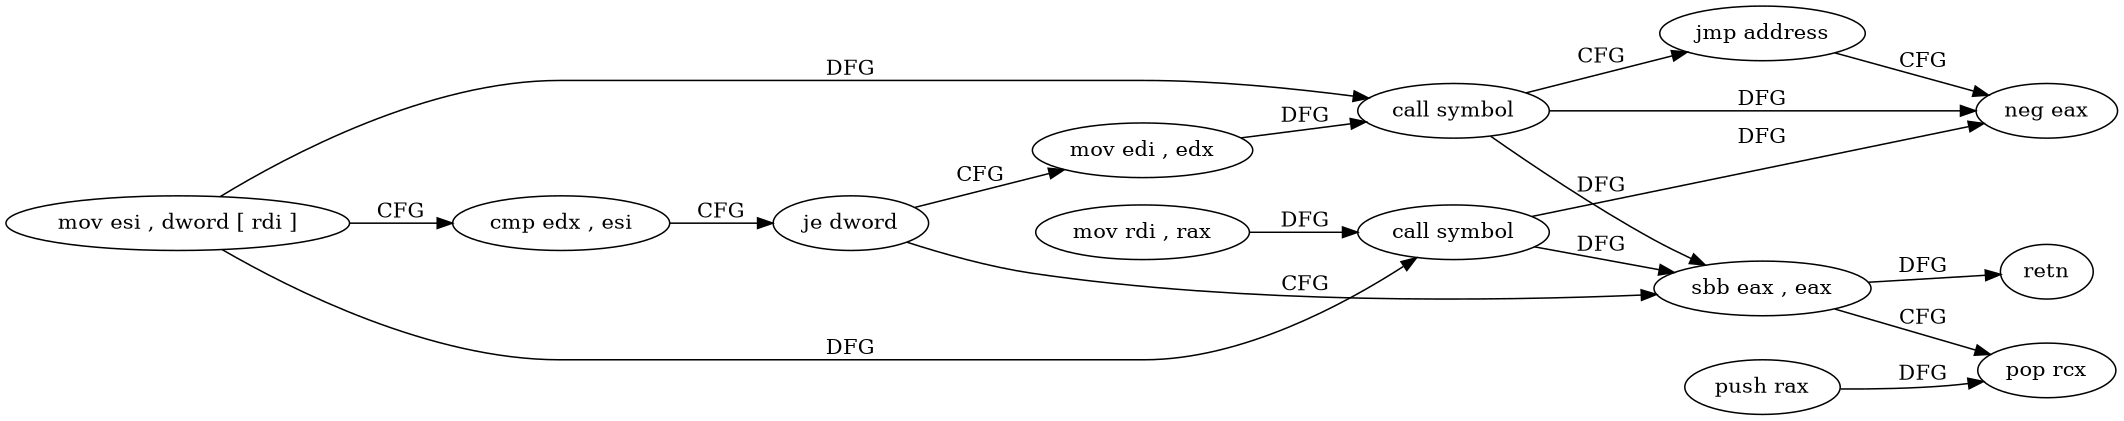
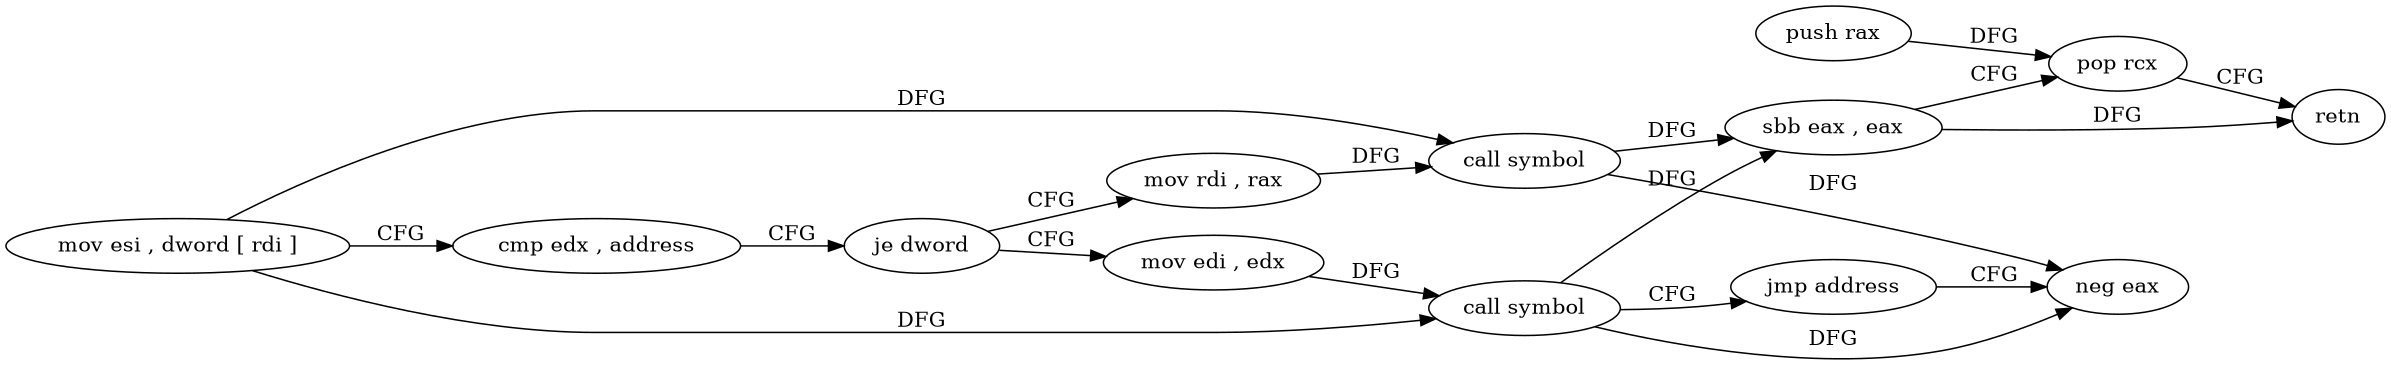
  digraph {
    rankdir=LR
    n1 [label="push rax"]
    n2 [label="pop rcx"]
    n3 [label=retn]
    n4 [label="mov esi , dword [ rdi ]"]
-   n5 [label="cmp edx , esi"]
+   n5 [label="cmp edx , address"]
    n6 [label="call symbol"]
    n7 [label="call symbol"]
    n8 [label="mov rdi , rax"]
    n9 [label="je dword"]
    n10 [label="neg eax"]
    n11 [label="sbb eax , eax"]
    n12 [label="jmp address"]
    n13 [label="mov edi , edx"]
    n1 -> n2 [label=DFG]
+   n2 -> n3 [label=CFG]
    n4 -> n5 [label=CFG]
    n4 -> n6 [label=DFG]
    n4 -> n7 [label=DFG]
    n5 -> n9 [label=CFG]
    n6 -> n10 [label=DFG]
    n6 -> n11 [label=DFG]
    n7 -> n10 [label=DFG]
    n7 -> n11 [label=DFG]
    n7 -> n12 [label=CFG]
    n8 -> n6 [label=DFG]
-   n9 -> n11 [label=CFG]
+   n9 -> n8 [label=CFG]
    n9 -> n13 [label=CFG]
    n11 -> n2 [label=CFG]
    n11 -> n3 [label=DFG]
    n12 -> n10 [label=CFG]
    n13 -> n7 [label=DFG]
  }
